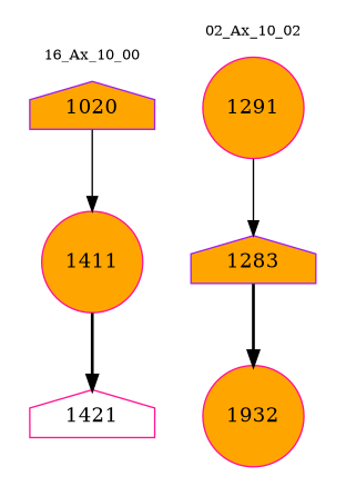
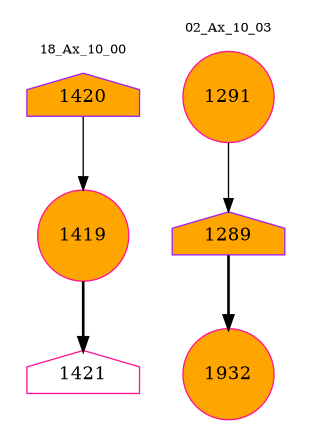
  digraph {
    node [color=deeppink fillcolor=orange shape=house style=filled]
    edge [color=black style=solid]
-   n1 [color=purple label=1020]
-   n2 [label=1411 shape=circle]
+   n1 [color=purple label=1420]
+   n2 [label=1419 shape=circle]
    n3 [fillcolor=white label=1421]
    n4 [label=1291 shape=circle]
-   n5 [color=purple label=1283]
+   n5 [color=purple label=1289]
    n6 [label=1932 shape=circle]
    subgraph cluster_1 {
      color=white
      fontsize=10
-     label="16_Ax_10_00"
+     label="18_Ax_10_00"
      n1
      n2
      n3
    }
    subgraph cluster_2 {
      color=white
      fontsize=10
-     label="02_Ax_10_02"
+     label="02_Ax_10_03"
      n4
      n5
      n6
    }
    n1 -> n2
    n2 -> n3 [style=bold]
    n4 -> n5
    n5 -> n6 [style=bold]
  }
